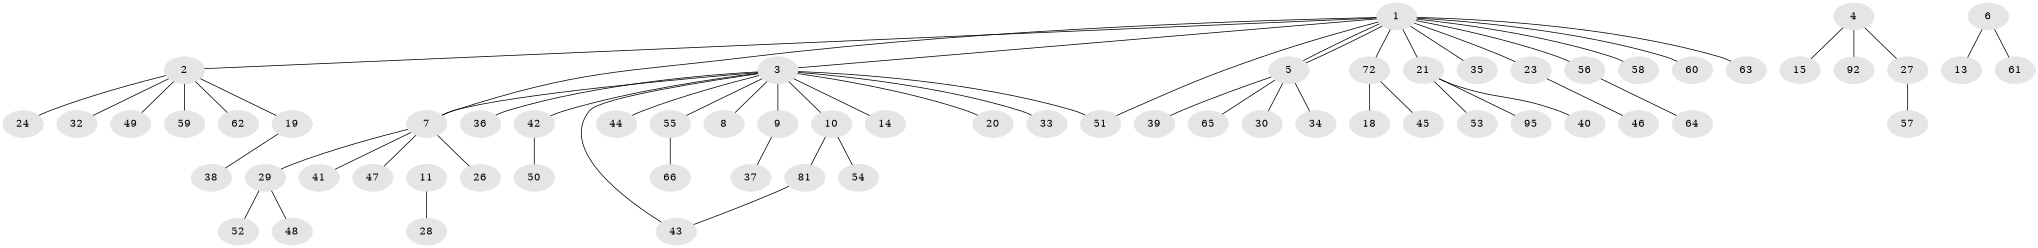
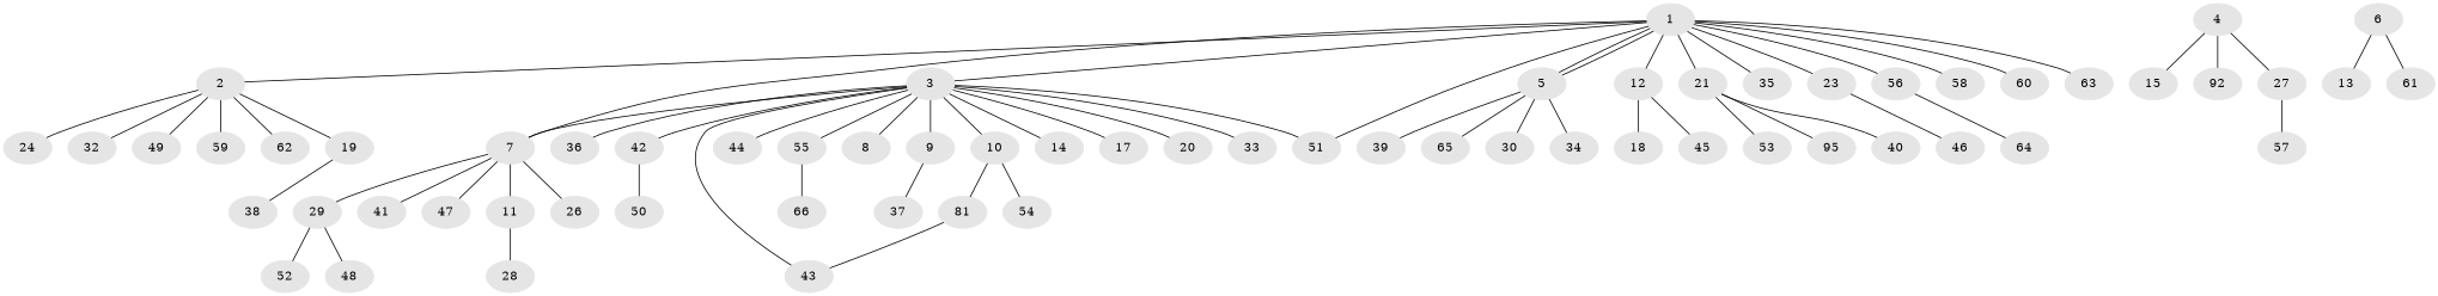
  graph {
    node [color=gray90 style=filled]
    1
    2
    3
    5
    7
-   12 [label=72]
+   12
    21
    23
    35
    51
    56
    58
    60
    63
    19
    24
    32
    49
    59
    62
    8
    9
    10
    14
+   17
    20
    33
    36
    42
    43
    44
    55
    4
    15
    n35 [label=92]
    27
    30
    34
    39
    65
    6
    13
    61
    11
    26
    29
    41
    47
    18
    45
    n51 [label=95]
    40
    53
    46
    64
    38
    37
    n58 [label=81]
    54
    50
    66
    57
    28
    48
    52
    1 -- 2
    1 -- 3
    1 -- 5
    1 -- 5
    1 -- 7
    1 -- 12
    1 -- 21
    1 -- 23
    1 -- 35
    1 -- 51
    1 -- 56
    1 -- 58
    1 -- 60
    1 -- 63
    2 -- 19
    2 -- 24
    2 -- 32
    2 -- 49
    2 -- 59
    2 -- 62
    3 -- 7
    3 -- 51
    3 -- 8
    3 -- 9
    3 -- 10
    3 -- 14
+   3 -- 17
    3 -- 20
    3 -- 33
    3 -- 36
    3 -- 42
    3 -- 43
    3 -- 44
    3 -- 55
    5 -- 30
    5 -- 34
    5 -- 39
    5 -- 65
+   7 -- 11
    7 -- 26
    7 -- 29
    7 -- 41
    7 -- 47
    12 -- 18
    12 -- 45
    21 -- n51
    21 -- 40
    21 -- 53
    23 -- 46
    56 -- 64
    19 -- 38
    9 -- 37
    10 -- n58
    10 -- 54
    42 -- 50
    55 -- 66
    4 -- 15
    4 -- n35
    4 -- 27
    27 -- 57
    6 -- 13
    6 -- 61
    11 -- 28
    29 -- 48
    29 -- 52
    n58 -- 43
  }
